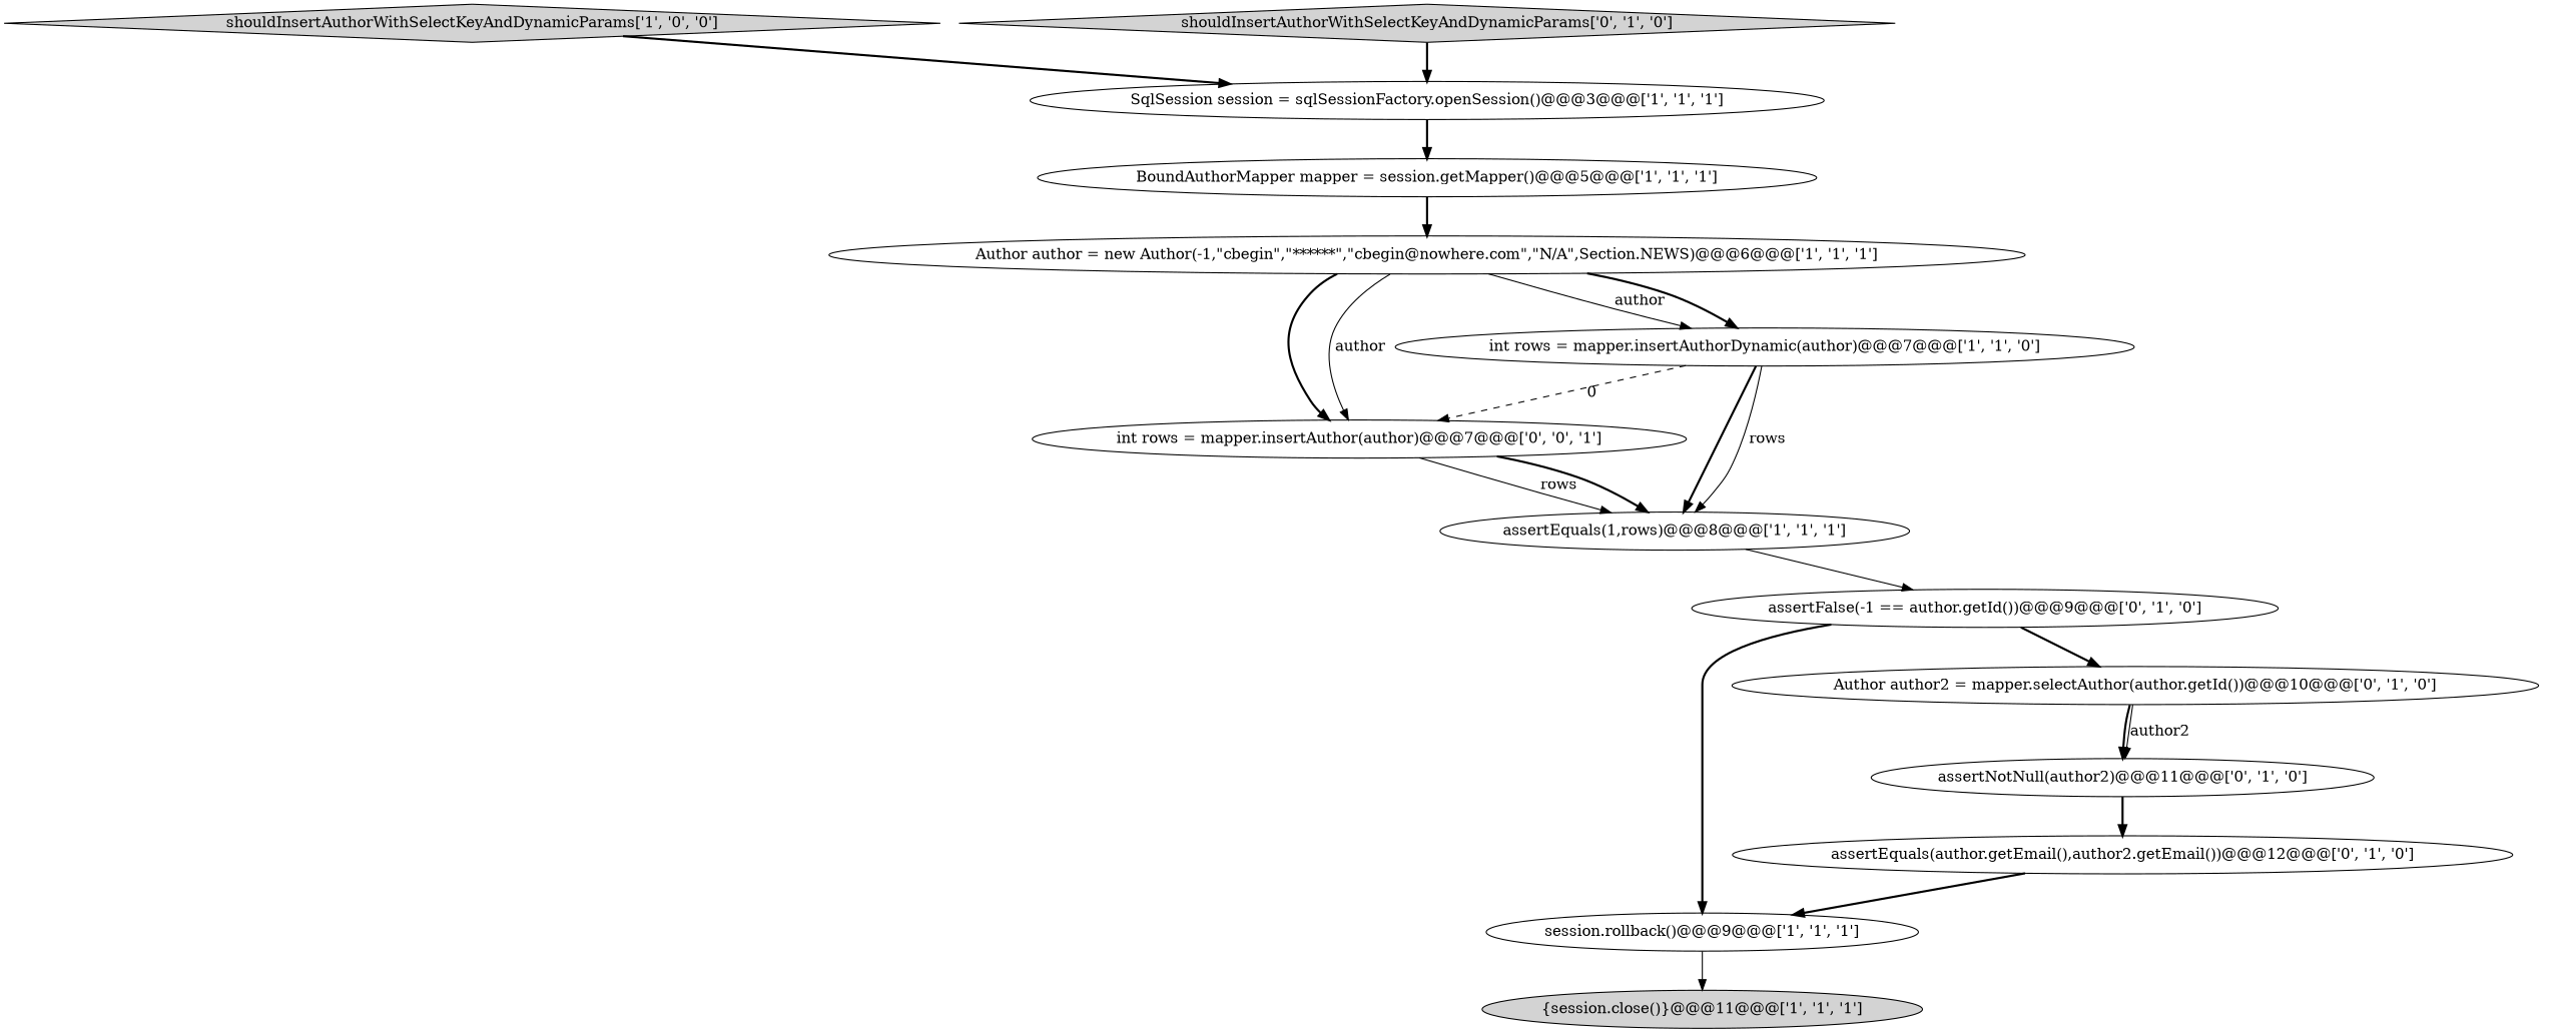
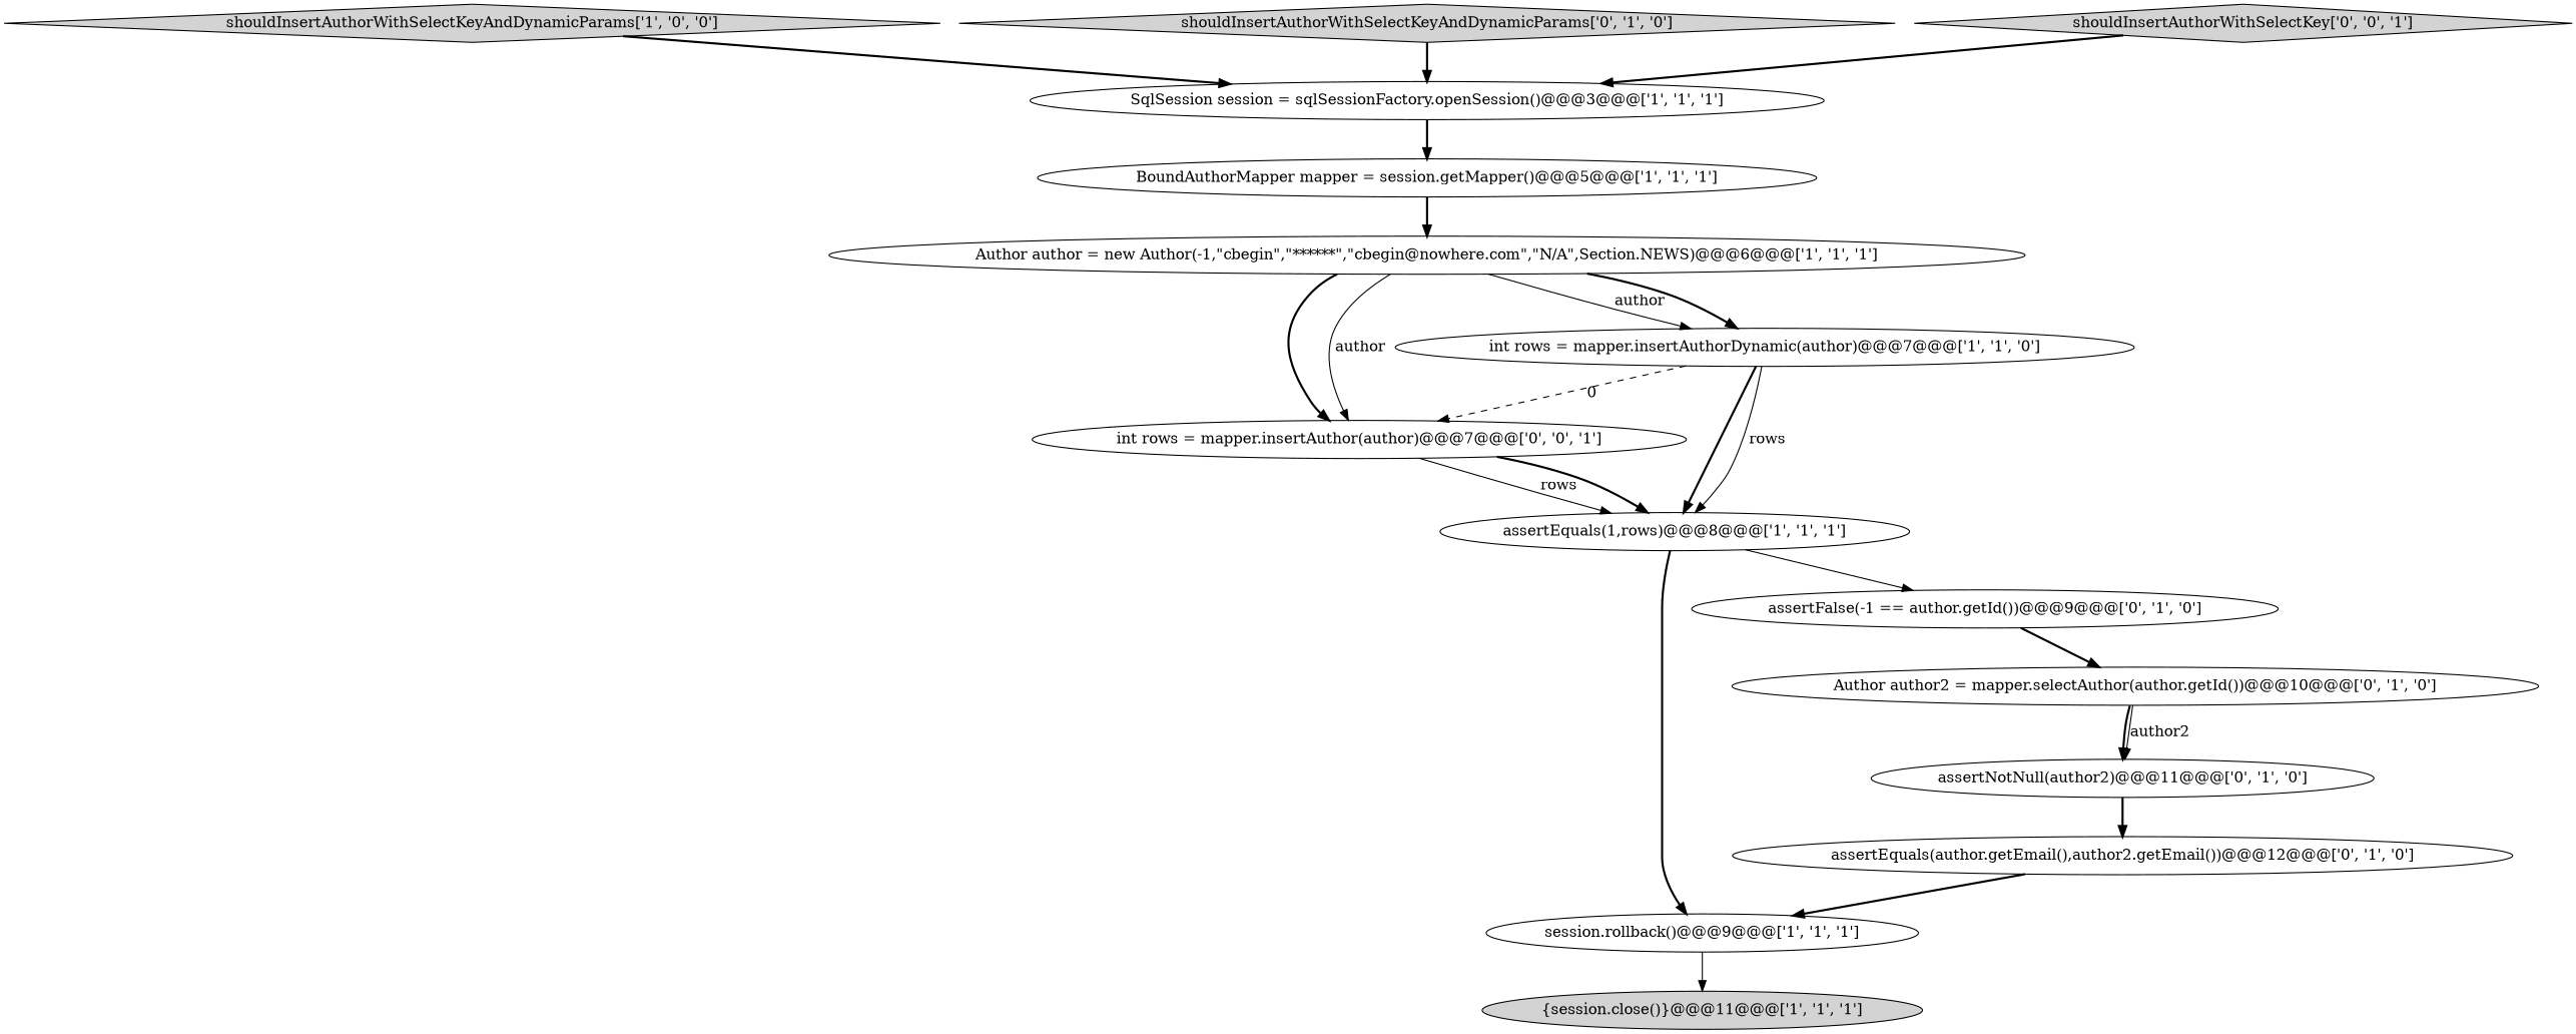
  digraph {
    node [fillcolor=white shape=ellipse style=filled]
    edge [style=bold]
    n1 [label="BoundAuthorMapper mapper = session.getMapper()@@@5@@@['1', '1', '1']"]
    n2 [label="Author author = new Author(-1,\"cbegin\",\"******\",\"cbegin@nowhere.com\",\"N/A\",Section.NEWS)@@@6@@@['1', '1', '1']"]
    n3 [label="int rows = mapper.insertAuthor(author)@@@7@@@['0', '0', '1']"]
    n4 [label="int rows = mapper.insertAuthorDynamic(author)@@@7@@@['1', '1', '0']"]
    n5 [fillcolor=lightgray label="shouldInsertAuthorWithSelectKeyAndDynamicParams['1', '0', '0']" shape=diamond]
    n6 [label="SqlSession session = sqlSessionFactory.openSession()@@@3@@@['1', '1', '1']"]
    n7 [label="assertEquals(1,rows)@@@8@@@['1', '1', '1']"]
    n8 [label="session.rollback()@@@9@@@['1', '1', '1']"]
    n9 [label="assertFalse(-1 == author.getId())@@@9@@@['0', '1', '0']"]
    n10 [fillcolor=lightgray label="{session.close()}@@@11@@@['1', '1', '1']"]
    n11 [label="Author author2 = mapper.selectAuthor(author.getId())@@@10@@@['0', '1', '0']"]
    n12 [label="assertNotNull(author2)@@@11@@@['0', '1', '0']"]
    n13 [label="assertEquals(author.getEmail(),author2.getEmail())@@@12@@@['0', '1', '0']"]
    n14 [fillcolor=lightgray label="shouldInsertAuthorWithSelectKeyAndDynamicParams['0', '1', '0']" shape=diamond]
+   n15 [fillcolor=lightgray label="shouldInsertAuthorWithSelectKey['0', '0', '1']" shape=diamond]
    n1 -> n2
    n2 -> n3
    n2 -> n3 [label=author style=solid]
    n2 -> n4 [label=author style=solid]
    n2 -> n4
    n3 -> n7 [label=rows style=solid]
    n3 -> n7
    n4 -> n3 [label=0 style=dashed]
    n4 -> n7
    n4 -> n7 [label=rows style=solid]
    n5 -> n6
    n6 -> n1
-   n9 -> n8
+   n7 -> n8
    n7 -> n9 [style=solid]
    n8 -> n10 [style=solid]
    n9 -> n11
    n11 -> n12
    n11 -> n12 [label=author2 style=solid]
    n12 -> n13
    n13 -> n8
    n14 -> n6
+   n15 -> n6
  }
